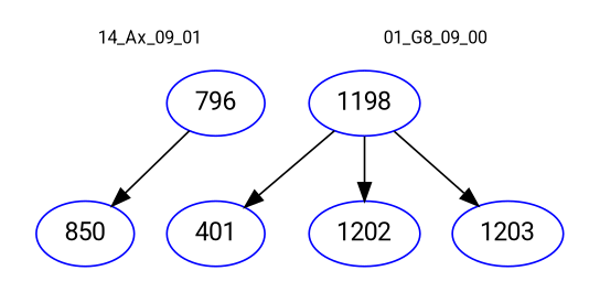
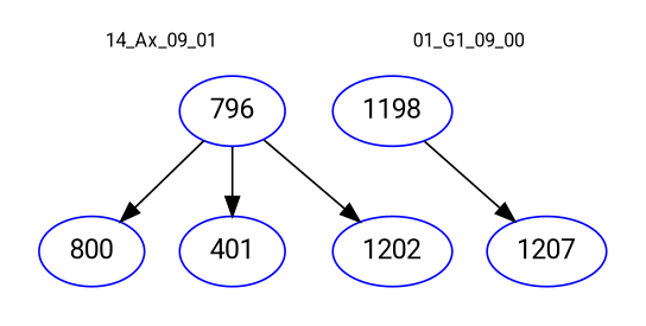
  digraph {
    fontname=Roboto
    node [color=blue fontname=Roboto]
    edge [color=black fontname=Roboto]
    n1 [label=796]
    n2 [label=401]
-   n3 [label=850]
+   n3 [label=800]
    n4 [label=1198]
-   n5 [label=1203]
+   n5 [label=1207]
    n6 [label=1202]
    subgraph cluster_1 {
      color=white
      fontsize=10
      label="14_Ax_09_01"
      n1
      n2
      n3
    }
    subgraph cluster_2 {
      color=white
      fontsize=10
-     label="01_G8_09_00"
+     label="01_G1_09_00"
      n4
      n5
      n6
    }
-   n4 -> n2
+   n1 -> n2
    n1 -> n3
    n4 -> n5
-   n4 -> n6
+   n1 -> n6
  }
